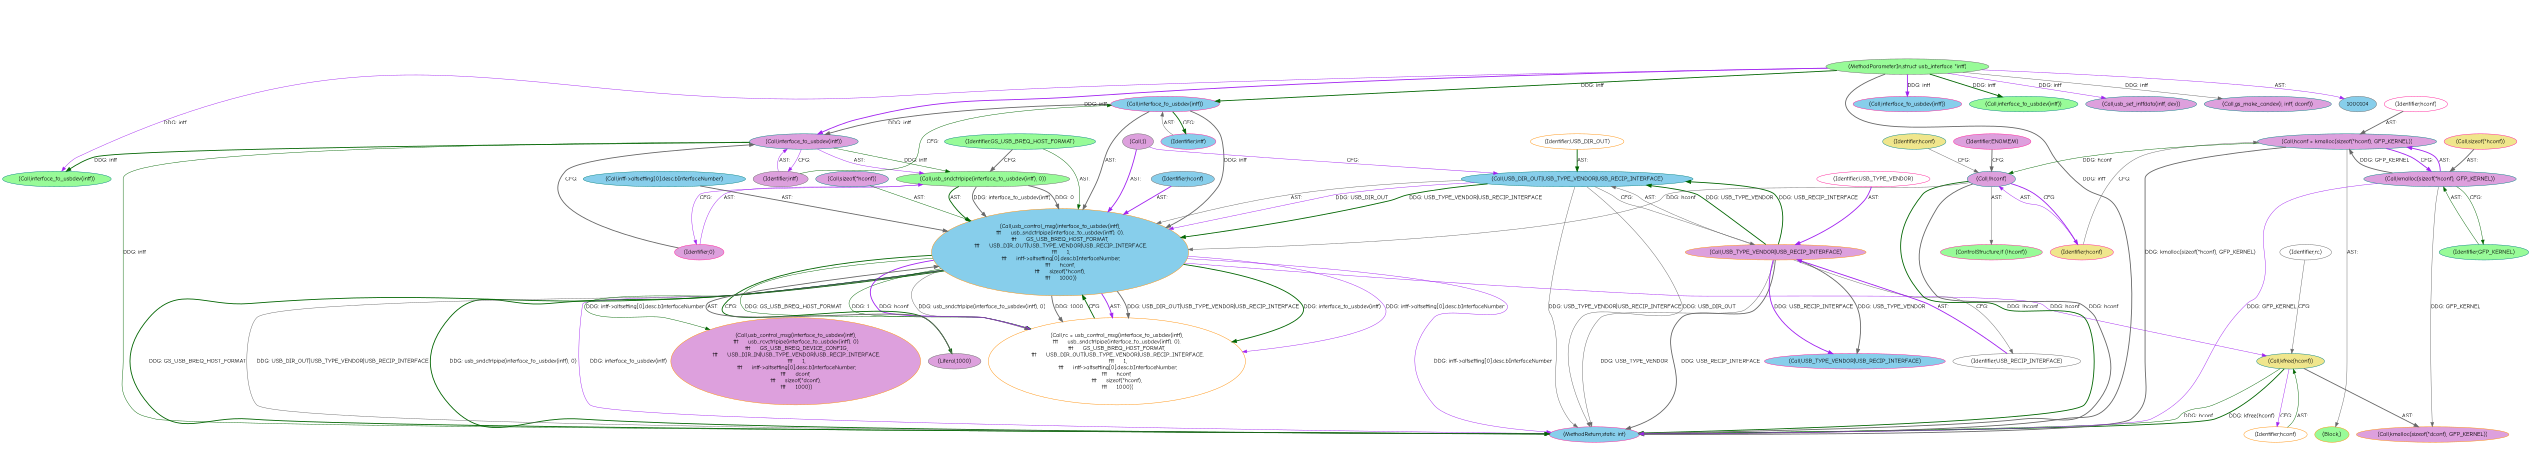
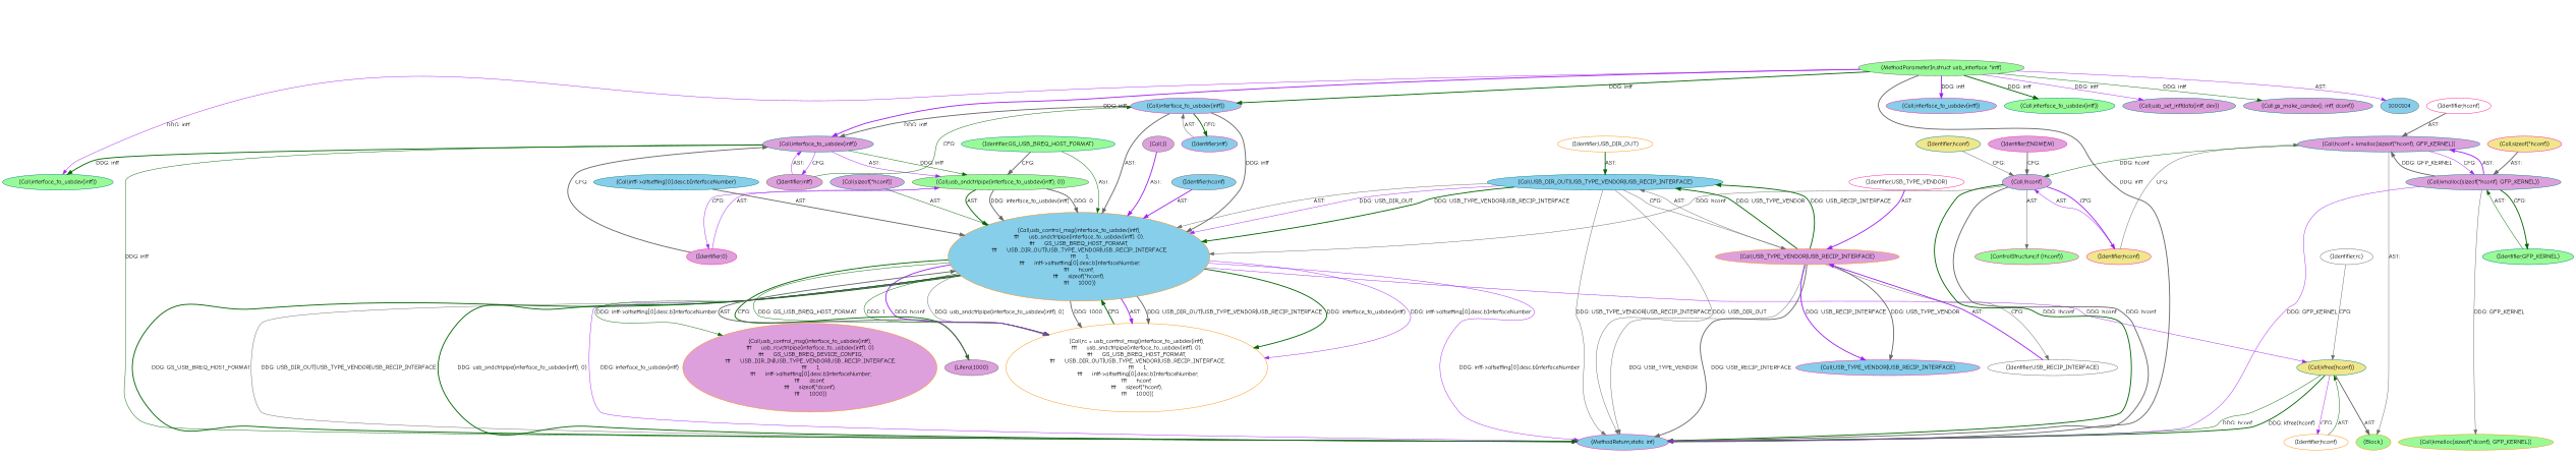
  digraph {
    fontname="Comic Neue"
    node [color=teal fillcolor=plum fontname="Comic Neue" style=filled]
    edge [color=gray40 fontname="Comic Neue" style=bold]
    n1 [fillcolor=khaki label="(Call,kfree(hconf))"]
    n2 [color=darkorange fillcolor=white label="(Identifier,hconf)"]
    n3 [color=darkorange fillcolor=palegreen label="(Block,)"]
    n4 [color=deeppink fillcolor=skyblue label="(MethodReturn,static int)"]
    n5 [color=darkorange fillcolor=skyblue label="(Call,usb_control_msg(interface_to_usbdev(intf),\n\t\t\t     usb_sndctrlpipe(interface_to_usbdev(intf), 0),\n\t\t\t     GS_USB_BREQ_HOST_FORMAT,\n \t\t\t     USB_DIR_OUT|USB_TYPE_VENDOR|USB_RECIP_INTERFACE,\n \t\t\t     1,\n \t\t\t     intf->altsetting[0].desc.bInterfaceNumber,\n\t\t\t     hconf,\n\t\t\t     sizeof(*hconf),\n \t\t\t     1000))"]
    n6 [color=darkorange fillcolor=white label="(Call,rc = usb_control_msg(interface_to_usbdev(intf),\n\t\t\t     usb_sndctrlpipe(interface_to_usbdev(intf), 0),\n\t\t\t     GS_USB_BREQ_HOST_FORMAT,\n \t\t\t     USB_DIR_OUT|USB_TYPE_VENDOR|USB_RECIP_INTERFACE,\n \t\t\t     1,\n \t\t\t     intf->altsetting[0].desc.bInterfaceNumber,\n\t\t\t     hconf,\n\t\t\t     sizeof(*hconf),\n \t\t\t     1000))"]
    n7 [color=gray40 label="(Literal,1000)"]
    n8 [color=darkorange label="(Call,usb_control_msg(interface_to_usbdev(intf),\n \t\t\t     usb_rcvctrlpipe(interface_to_usbdev(intf), 0),\n \t\t\t     GS_USB_BREQ_DEVICE_CONFIG,\n \t\t\t     USB_DIR_IN|USB_TYPE_VENDOR|USB_RECIP_INTERFACE,\n \t\t\t     1,\n \t\t\t     intf->altsetting[0].desc.bInterfaceNumber,\n\t\t\t     dconf,\n\t\t\t     sizeof(*dconf),\n \t\t\t     1000))"]
    n9 [color=deeppink fillcolor=skyblue label="(Call,interface_to_usbdev(intf))"]
    n10 [label="(Call,interface_to_usbdev(intf))"]
    n11 [color=deeppink fillcolor=skyblue label="(Identifier,intf)"]
    n12 [fillcolor=palegreen label="(Call,interface_to_usbdev(intf))"]
    n13 [color=gray40 fillcolor=palegreen label="(Call,usb_sndctrlpipe(interface_to_usbdev(intf), 0))"]
    n14 [color=gray40 label="(Identifier,intf)"]
    n15 [color=gray40 fillcolor=palegreen label="(MethodParameterIn,struct usb_interface *intf)"]
    n16 [color=deeppink fillcolor=skyblue label="(Call,interface_to_usbdev(intf))"]
    n17 [fillcolor=palegreen label="(Call,interface_to_usbdev(intf))"]
    n18 [label="(Call,usb_set_intfdata(intf, dev))"]
    n19 [label="(Call,gs_make_candev(i, intf, dconf))"]
    1000104 [color=gray40 fillcolor=skyblue]
    n21 [color=deeppink label="(Identifier,0)"]
    n22 [fillcolor=skyblue label="(Call,USB_DIR_OUT|USB_TYPE_VENDOR|USB_RECIP_INTERFACE)"]
    n23 [color=darkorange label="(Call,USB_TYPE_VENDOR|USB_RECIP_INTERFACE)"]
    n24 [color=deeppink fillcolor=skyblue label="(Call,USB_TYPE_VENDOR|USB_RECIP_INTERFACE)"]
    n25 [color=gray40 fillcolor=white label="(Identifier,USB_RECIP_INTERFACE)"]
    n26 [label="(Call,!hconf)"]
    n27 [color=deeppink fillcolor=palegreen label="(ControlStructure,if (!hconf))"]
    n28 [color=deeppink fillcolor=khaki label="(Identifier,hconf)"]
    n29 [label="(Call,hconf = kmalloc(sizeof(*hconf), GFP_KERNEL))"]
    n30 [label="(Call,kmalloc(sizeof(*hconf), GFP_KERNEL))"]
-   n31 [color=darkorange label="(Call,kmalloc(sizeof(*dconf), GFP_KERNEL))"]
+   n31 [color=darkorange fillcolor=palegreen label="(Call,kmalloc(sizeof(*dconf), GFP_KERNEL))"]
    n32 [fillcolor=palegreen label="(Identifier,GFP_KERNEL)"]
    n33 [color=gray40 label="(Call,1)"]
    n34 [fillcolor=khaki label="(Identifier,hconf)"]
    n35 [fillcolor=palegreen label="(Identifier,GS_USB_BREQ_HOST_FORMAT)"]
    n36 [color=gray40 fillcolor=skyblue label="(Identifier,hconf)"]
    n37 [color=darkorange fillcolor=white label="(Identifier,USB_DIR_OUT)"]
    n38 [fillcolor=skyblue label="(Call,intf->altsetting[0].desc.bInterfaceNumber)"]
    n39 [color=gray40 fillcolor=white label="(Identifier,rc)"]
    n40 [color=deeppink fillcolor=khaki label="(Call,sizeof(*hconf))"]
    n41 [color=deeppink fillcolor=white label="(Identifier,hconf)"]
    n42 [label="(Call,sizeof(*hconf))"]
    n43 [color=deeppink fillcolor=white label="(Identifier,USB_TYPE_VENDOR)"]
    n44 [color=deeppink label="(Identifier,ENOMEM)"]
    n1 -> n2 [color=purple label="CFG: " style=solid]
-   n1 -> n31 [label="AST: "]
+   n1 -> n3 [label="AST: "]
    n1 -> n4 [color=darkgreen label="DDG: kfree(hconf)"]
    n1 -> n4 [color=darkgreen label="DDG: hconf" style=solid]
    n2 -> n1 [color=darkgreen label="AST: " style=solid]
    n5 -> n1 [color=purple label="DDG: hconf" style=solid]
    n5 -> n4 [color=darkgreen label="DDG: usb_sndctrlpipe(interface_to_usbdev(intf), 0)"]
    n5 -> n4 [color=purple label="DDG: interface_to_usbdev(intf)" style=solid]
    n5 -> n4 [color=purple label="DDG: intf->altsetting[0].desc.bInterfaceNumber" style=solid]
    n5 -> n4 [color=darkgreen label="DDG: GS_USB_BREQ_HOST_FORMAT"]
    n5 -> n4 [label="DDG: USB_DIR_OUT|USB_TYPE_VENDOR|USB_RECIP_INTERFACE" style=solid]
    n5 -> n6 [color=purple label="AST: "]
    n5 -> n6 [label="DDG: USB_DIR_OUT|USB_TYPE_VENDOR|USB_RECIP_INTERFACE"]
    n5 -> n6 [color=darkgreen label="DDG: interface_to_usbdev(intf)"]
    n5 -> n6 [color=purple label="DDG: intf->altsetting[0].desc.bInterfaceNumber" style=solid]
    n5 -> n6 [color=darkgreen label="DDG: GS_USB_BREQ_HOST_FORMAT" style=solid]
    n5 -> n6 [color=darkgreen label="DDG: 1" style=solid]
    n5 -> n6 [color=purple label="DDG: hconf"]
    n5 -> n6 [label="DDG: usb_sndctrlpipe(interface_to_usbdev(intf), 0)" style=solid]
    n5 -> n6 [label="DDG: 1000"]
    n5 -> n7 [color=darkgreen label="CFG: "]
    n5 -> n8 [color=darkgreen label="DDG: intf->altsetting[0].desc.bInterfaceNumber" style=solid]
    n6 -> n5 [color=darkgreen label="CFG: "]
    n7 -> n5 [label="AST: "]
    n9 -> n5 [label="AST: "]
    n9 -> n5 [label="DDG: intf"]
    n9 -> n10 [label="DDG: intf"]
    n9 -> n11 [color=darkgreen label="CFG: "]
    n10 -> n4 [color=darkgreen label="DDG: intf" style=solid]
    n10 -> n12 [color=darkgreen label="DDG: intf"]
    n10 -> n13 [color=purple label="AST: " style=solid]
    n10 -> n13 [color=darkgreen label="DDG: intf" style=solid]
    n10 -> n14 [color=purple label="CFG: " style=solid]
    n11 -> n9 [label="AST: " style=solid]
    n13 -> n5 [color=darkgreen label="AST: "]
    n13 -> n5 [label="DDG: interface_to_usbdev(intf)"]
    n13 -> n5 [label="DDG: 0"]
    n13 -> n21 [color=purple label="CFG: " style=solid]
    n14 -> n9 [color=darkgreen label="CFG: " style=solid]
    n14 -> n10 [color=purple label="AST: " style=solid]
    n15 -> n4 [label="DDG: intf"]
    n15 -> n9 [color=darkgreen label="DDG: intf"]
    n15 -> n10 [color=purple label="DDG: intf"]
    n15 -> n12 [color=purple label="DDG: intf" style=solid]
    n15 -> n16 [color=purple label="DDG: intf"]
    n15 -> n17 [color=darkgreen label="DDG: intf"]
    n15 -> n18 [color=purple label="DDG: intf" style=solid]
-   n15 -> n19 [label="DDG: intf" style=solid]
+   n15 -> n19 [color=darkgreen label="DDG: intf" style=solid]
    n15 -> 1000104 [color=purple label="AST: " style=solid]
    n21 -> n10 [label="CFG: "]
    n21 -> n13 [color=purple label="AST: " style=solid]
    n22 -> n4 [label="DDG: USB_TYPE_VENDOR|USB_RECIP_INTERFACE" style=solid]
    n22 -> n4 [label="DDG: USB_DIR_OUT" style=solid]
    n22 -> n5 [label="AST: " style=solid]
    n22 -> n5 [color=purple label="DDG: USB_DIR_OUT" style=solid]
    n22 -> n5 [color=darkgreen label="DDG: USB_TYPE_VENDOR|USB_RECIP_INTERFACE"]
    n22 -> n23 [label="CFG: " style=solid]
    n23 -> n4 [label="DDG: USB_TYPE_VENDOR" style=solid]
    n23 -> n4 [label="DDG: USB_RECIP_INTERFACE"]
    n23 -> n22 [label="AST: " style=solid]
    n23 -> n22 [color=darkgreen label="DDG: USB_TYPE_VENDOR"]
    n23 -> n22 [color=darkgreen label="DDG: USB_RECIP_INTERFACE"]
    n23 -> n24 [label="DDG: USB_TYPE_VENDOR"]
    n23 -> n24 [color=purple label="DDG: USB_RECIP_INTERFACE"]
    n23 -> n25 [label="CFG: " style=solid]
    n25 -> n23 [color=purple label="AST: "]
    n26 -> n4 [color=darkgreen label="DDG: !hconf"]
    n26 -> n4 [label="DDG: hconf"]
    n26 -> n5 [label="DDG: hconf" style=solid]
    n26 -> n27 [label="AST: " style=solid]
    n26 -> n28 [color=purple label="CFG: "]
    n28 -> n26 [color=purple label="AST: " style=solid]
    n28 -> n29 [label="CFG: " style=solid]
    n29 -> n3 [label="AST: " style=solid]
-   n29 -> n4 [label="DDG: kmalloc(sizeof(*hconf), GFP_KERNEL)"]
    n29 -> n26 [color=darkgreen label="DDG: hconf" style=solid]
-   n29 -> n30 [color=purple label="CFG: "]
+   n29 -> n30 [color=purple label="CFG: " style=solid]
    n30 -> n4 [color=purple label="DDG: GFP_KERNEL" style=solid]
    n30 -> n29 [color=purple label="AST: "]
    n30 -> n29 [label="DDG: GFP_KERNEL"]
    n30 -> n31 [label="DDG: GFP_KERNEL" style=solid]
-   n30 -> n32 [color=darkgreen label="CFG: " style=solid]
+   n30 -> n32 [color=darkgreen label="CFG: "]
    n32 -> n30 [color=darkgreen label="AST: " style=solid]
    n33 -> n5 [color=purple label="AST: "]
-   n33 -> n22 [color=purple label="CFG: " style=solid]
    n34 -> n26 [label="CFG: " style=solid]
    n35 -> n5 [color=darkgreen label="AST: " style=solid]
    n35 -> n13 [label="CFG: "]
    n36 -> n5 [color=purple label="AST: "]
    n37 -> n22 [color=darkgreen label="AST: "]
    n38 -> n5 [label="AST: "]
    n39 -> n1 [label="CFG: " style=solid]
    n40 -> n30 [label="AST: "]
    n41 -> n29 [label="AST: "]
    n42 -> n5 [color=darkgreen label="AST: " style=solid]
    n43 -> n23 [color=purple label="AST: "]
    n44 -> n26 [label="CFG: "]
  }
